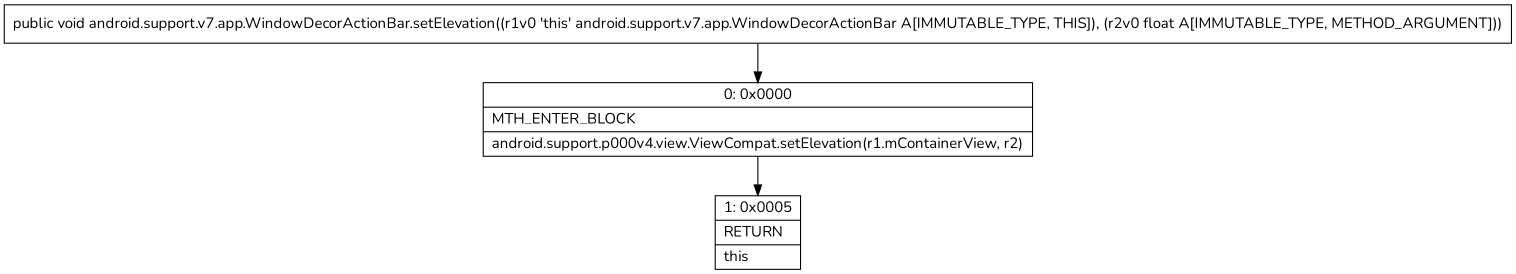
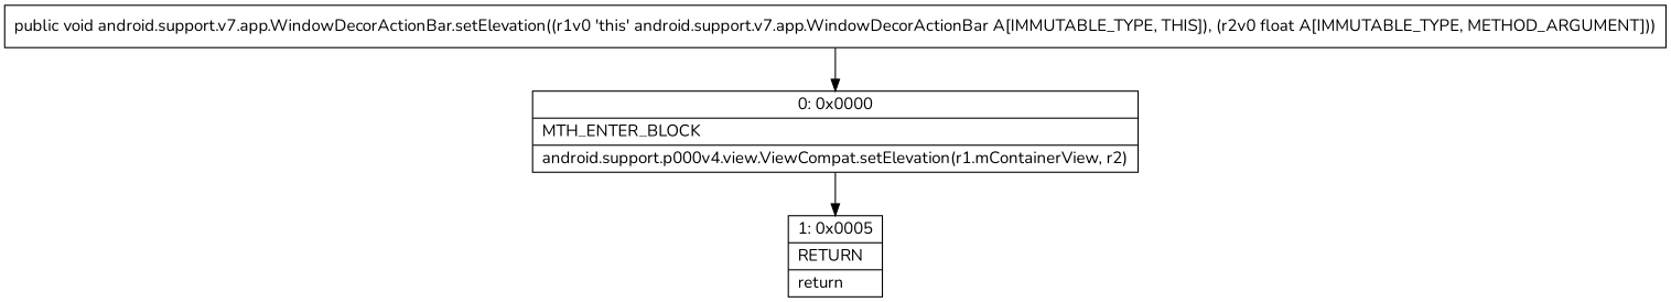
  digraph {
    fontname=Nunito
    node [shape=record fontname=Nunito]
    edge [fontname=Nunito]
    n1 [label="{0\:\ 0x0000|MTH_ENTER_BLOCK\l|android.support.p000v4.view.ViewCompat.setElevation(r1.mContainerView, r2)\l}"]
-   n2 [label="{1\:\ 0x0005|RETURN\l|this\l}"]
+   n2 [label="{1\:\ 0x0005|RETURN\l|return\l}"]
    n3 [label="{public void android.support.v7.app.WindowDecorActionBar.setElevation((r1v0 'this' android.support.v7.app.WindowDecorActionBar A[IMMUTABLE_TYPE, THIS]), (r2v0 float A[IMMUTABLE_TYPE, METHOD_ARGUMENT])) }"]
    n1 -> n2
    n3 -> n1
  }
